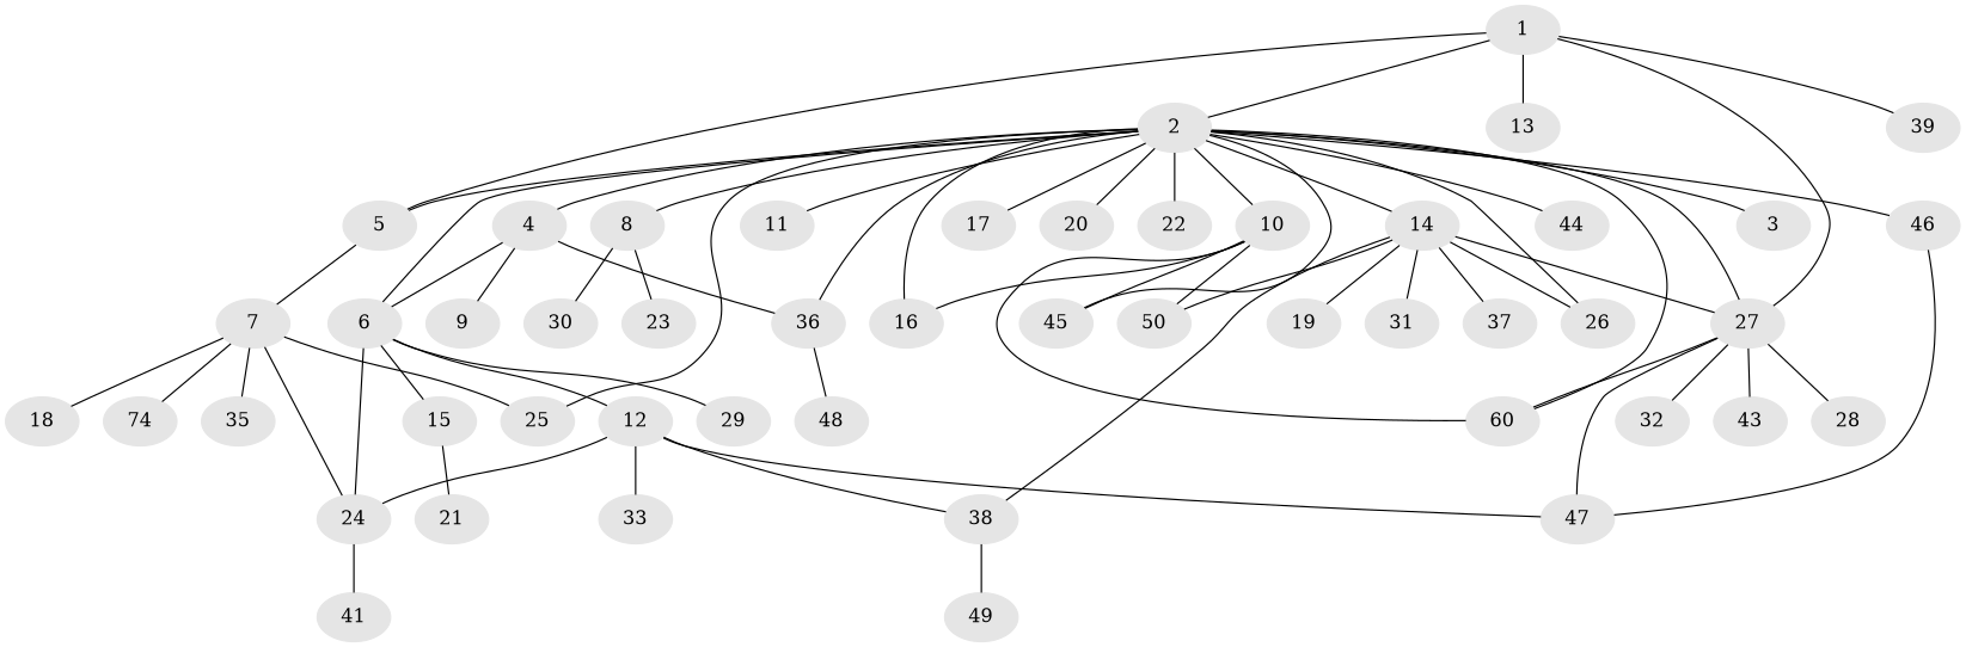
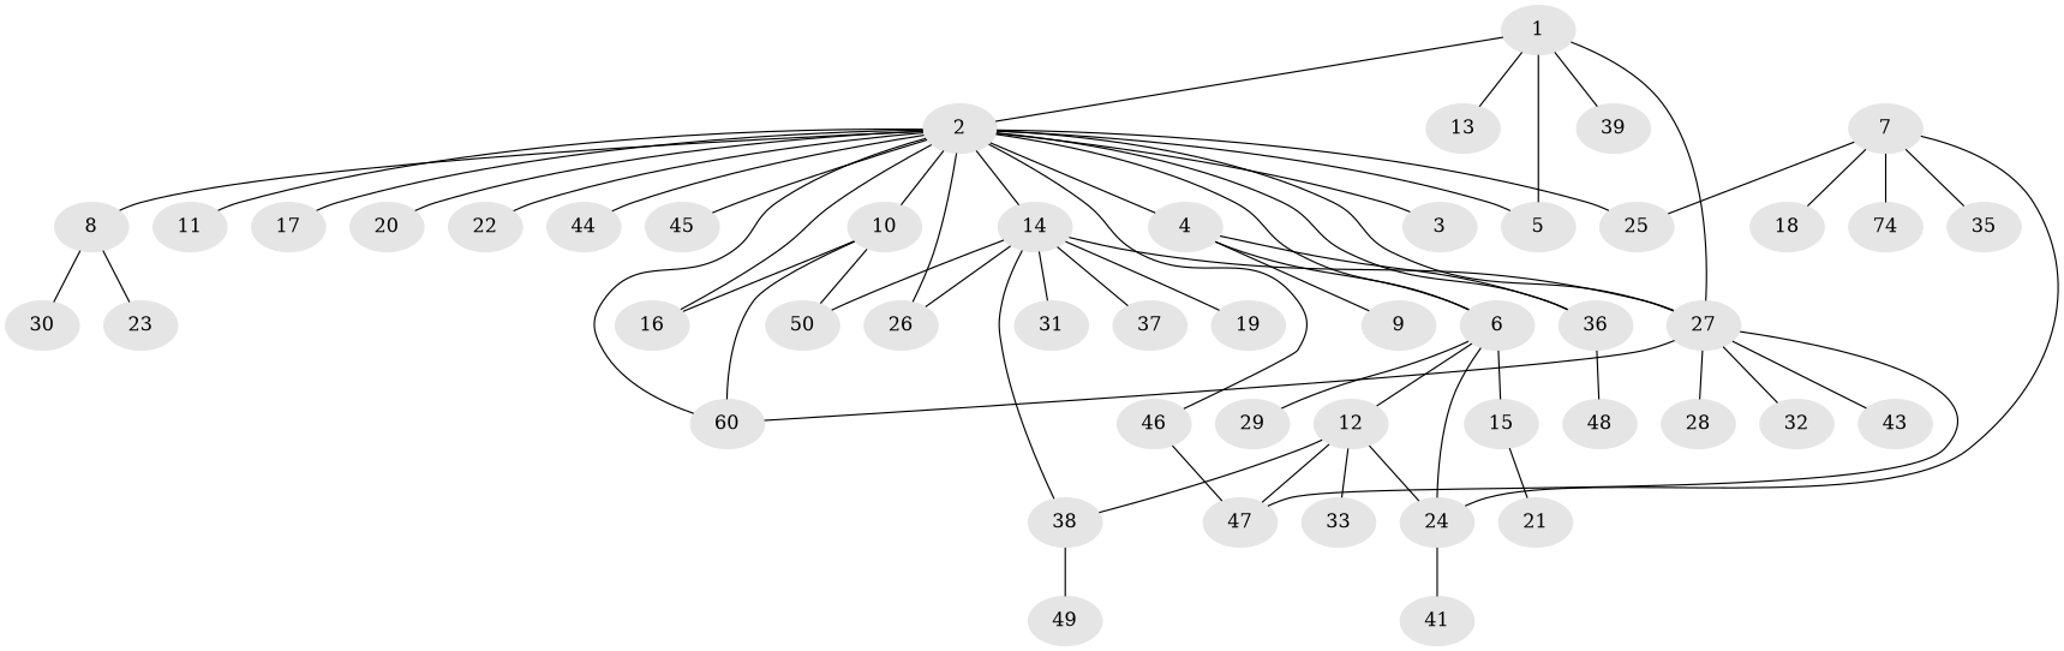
  graph {
    node [color=gray90 style=filled]
    1
    2
    5
    13
    27
    39
    3
    4
    6
    8
    10
    11
    14
    16
    17
    20
    22
    25
    26
    36
    n21 [label=60]
    44
    45
    46
    7
    28
    32
    43
    47
    9
    12
    15
    24
    29
    23
    30
    50
    38
    19
    31
    37
    48
    18
    n44 [label=74]
    35
    33
    21
    41
    49
    1 -- 2
    1 -- 5
    1 -- 13
    1 -- 27
    1 -- 39
    2 -- 5
    2 -- 27
    2 -- 3
    2 -- 4
    2 -- 6
    2 -- 8
    2 -- 10
    2 -- 11
    2 -- 14
    2 -- 16
    2 -- 17
    2 -- 20
    2 -- 22
    2 -- 25
    2 -- 26
    2 -- 36
    2 -- n21
    2 -- 44
    2 -- 45
    2 -- 46
-   5 -- 7
    27 -- n21
    27 -- 28
    27 -- 32
    27 -- 43
    27 -- 47
    4 -- 6
    4 -- 36
    4 -- 9
    6 -- 12
    6 -- 15
    6 -- 24
    6 -- 29
    8 -- 23
    8 -- 30
    10 -- 16
    10 -- n21
-   10 -- 45
    10 -- 50
    14 -- 27
    14 -- 26
    14 -- 50
    14 -- 38
    14 -- 19
    14 -- 31
    14 -- 37
    36 -- 48
    46 -- 47
    7 -- 25
    7 -- 24
    7 -- 18
    7 -- n44
    7 -- 35
    12 -- 47
    12 -- 24
    12 -- 38
    12 -- 33
    15 -- 21
    24 -- 41
    38 -- 49
  }
